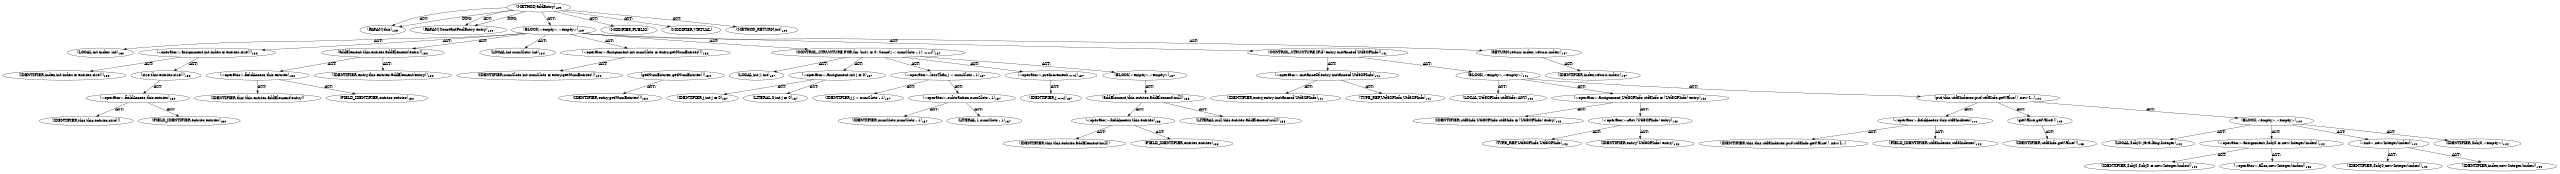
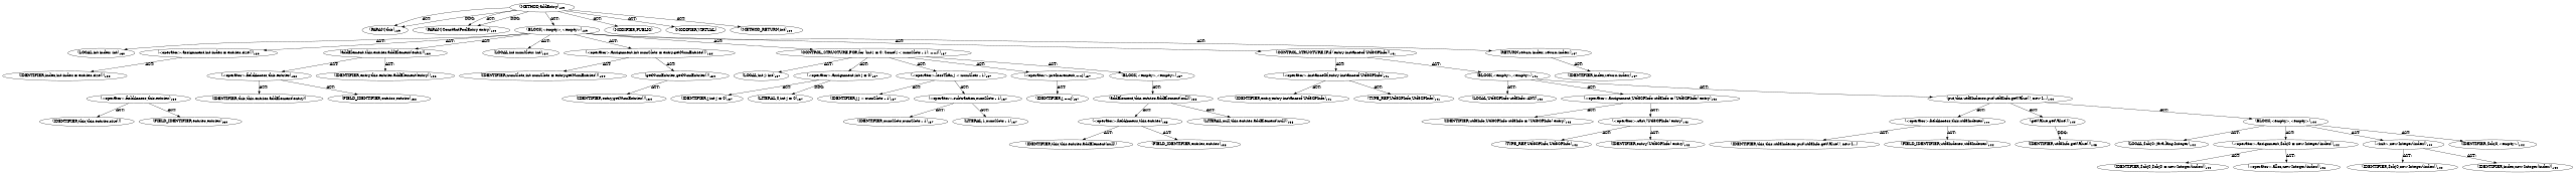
  digraph {
    n1 [label=<(METHOD,addEntry)<SUB>129</SUB>>]
    n2 [label=<(PARAM,this)<SUB>129</SUB>>]
    n3 [label=<(PARAM,ConstantPoolEntry entry)<SUB>129</SUB>>]
    n4 [label=<(BLOCK,&lt;empty&gt;,&lt;empty&gt;)<SUB>129</SUB>>]
    n5 [label=<(MODIFIER,PUBLIC)>]
    n6 [label=<(MODIFIER,VIRTUAL)>]
    n7 [label=<(METHOD_RETURN,int)<SUB>129</SUB>>]
    n8 [label=<(LOCAL,int index: int)<SUB>130</SUB>>]
    n9 [label=<(&lt;operator&gt;.assignment,int index = entries.size())<SUB>130</SUB>>]
    n10 [label=<(addElement,this.entries.addElement(entry))<SUB>130</SUB>>]
    n11 [label=<(LOCAL,int numSlots: int)<SUB>134</SUB>>]
    n12 [label=<(&lt;operator&gt;.assignment,int numSlots = entry.getNumEntries())<SUB>134</SUB>>]
    n13 [label=<(CONTROL_STRUCTURE,FOR,for (int j = 0; Some(j &lt; numSlots - 1); ++j))<SUB>137</SUB>>]
    n14 [label=<(CONTROL_STRUCTURE,IF,if (entry instanceof Utf8CPInfo))<SUB>141</SUB>>]
    n15 [label=<(RETURN,return index;,return index;)<SUB>147</SUB>>]
    n16 [label=<(IDENTIFIER,index,int index = entries.size())<SUB>130</SUB>>]
-   n17 [label=<(size,this.entries.size())<SUB>130</SUB>>]
    n18 [label=<(&lt;operator&gt;.fieldAccess,this.entries)<SUB>132</SUB>>]
    n19 [label=<(IDENTIFIER,entry,this.entries.addElement(entry))<SUB>132</SUB>>]
    n20 [label=<(IDENTIFIER,numSlots,int numSlots = entry.getNumEntries())<SUB>134</SUB>>]
    n21 [label=<(getNumEntries,getNumEntries())<SUB>134</SUB>>]
    n22 [label=<(LOCAL,int j: int)<SUB>137</SUB>>]
    n23 [label=<(&lt;operator&gt;.assignment,int j = 0)<SUB>137</SUB>>]
    n24 [label=<(&lt;operator&gt;.lessThan,j &lt; numSlots - 1)<SUB>137</SUB>>]
    n25 [label=<(&lt;operator&gt;.preIncrement,++j)<SUB>137</SUB>>]
    n26 [label=<(BLOCK,&lt;empty&gt;,&lt;empty&gt;)<SUB>137</SUB>>]
    n27 [label=<(&lt;operator&gt;.instanceOf,entry instanceof Utf8CPInfo)<SUB>141</SUB>>]
    n28 [label=<(BLOCK,&lt;empty&gt;,&lt;empty&gt;)<SUB>141</SUB>>]
    n29 [label=<(IDENTIFIER,index,return index;)<SUB>147</SUB>>]
    n30 [label=<(&lt;operator&gt;.fieldAccess,this.entries)<SUB>130</SUB>>]
    n31 [label=<(IDENTIFIER,this,this.entries.size())>]
    n32 [label=<(FIELD_IDENTIFIER,entries,entries)<SUB>130</SUB>>]
    n33 [label=<(IDENTIFIER,this,this.entries.addElement(entry))>]
    n34 [label=<(FIELD_IDENTIFIER,entries,entries)<SUB>132</SUB>>]
    n35 [label=<(IDENTIFIER,entry,getNumEntries())<SUB>134</SUB>>]
    n36 [label=<(IDENTIFIER,j,int j = 0)<SUB>137</SUB>>]
    n37 [label=<(LITERAL,0,int j = 0)<SUB>137</SUB>>]
    n38 [label=<(IDENTIFIER,j,j &lt; numSlots - 1)<SUB>137</SUB>>]
    n39 [label=<(&lt;operator&gt;.subtraction,numSlots - 1)<SUB>137</SUB>>]
    n40 [label=<(IDENTIFIER,j,++j)<SUB>137</SUB>>]
    n41 [label=<(addElement,this.entries.addElement(null))<SUB>138</SUB>>]
    n42 [label=<(IDENTIFIER,numSlots,numSlots - 1)<SUB>137</SUB>>]
    n43 [label=<(LITERAL,1,numSlots - 1)<SUB>137</SUB>>]
    n44 [label=<(&lt;operator&gt;.fieldAccess,this.entries)<SUB>138</SUB>>]
    n45 [label=<(LITERAL,null,this.entries.addElement(null))<SUB>138</SUB>>]
    n46 [label=<(IDENTIFIER,this,this.entries.addElement(null))>]
    n47 [label=<(FIELD_IDENTIFIER,entries,entries)<SUB>138</SUB>>]
    n48 [label=<(IDENTIFIER,entry,entry instanceof Utf8CPInfo)<SUB>141</SUB>>]
    n49 [label=<(TYPE_REF,Utf8CPInfo,Utf8CPInfo)<SUB>141</SUB>>]
    n50 [label=<(LOCAL,Utf8CPInfo utf8Info: ANY)<SUB>142</SUB>>]
    n51 [label=<(&lt;operator&gt;.assignment,Utf8CPInfo utf8Info = (Utf8CPInfo) entry)<SUB>142</SUB>>]
    n52 [label=<(put,this.utf8Indexes.put(utf8Info.getValue(), new I...)<SUB>144</SUB>>]
    n53 [label=<(IDENTIFIER,utf8Info,Utf8CPInfo utf8Info = (Utf8CPInfo) entry)<SUB>142</SUB>>]
    n54 [label=<(&lt;operator&gt;.cast,(Utf8CPInfo) entry)<SUB>142</SUB>>]
    n55 [label=<(&lt;operator&gt;.fieldAccess,this.utf8Indexes)<SUB>144</SUB>>]
    n56 [label=<(getValue,getValue())<SUB>144</SUB>>]
    n57 [label=<(BLOCK,&lt;empty&gt;,&lt;empty&gt;)<SUB>144</SUB>>]
    n58 [label=<(TYPE_REF,Utf8CPInfo,Utf8CPInfo)<SUB>142</SUB>>]
    n59 [label=<(IDENTIFIER,entry,(Utf8CPInfo) entry)<SUB>142</SUB>>]
    n60 [label=<(IDENTIFIER,this,this.utf8Indexes.put(utf8Info.getValue(), new I...)>]
    n61 [label=<(FIELD_IDENTIFIER,utf8Indexes,utf8Indexes)<SUB>144</SUB>>]
    n62 [label=<(IDENTIFIER,utf8Info,getValue())<SUB>145</SUB>>]
    n63 [label=<(LOCAL,$obj0: java.lang.Integer)<SUB>144</SUB>>]
    n64 [label=<(&lt;operator&gt;.assignment,$obj0 = new Integer(index))<SUB>144</SUB>>]
    n65 [label=<(&lt;init&gt;,new Integer(index))<SUB>144</SUB>>]
    n66 [label=<(IDENTIFIER,$obj0,&lt;empty&gt;)<SUB>144</SUB>>]
    n67 [label=<(IDENTIFIER,$obj0,$obj0 = new Integer(index))<SUB>144</SUB>>]
    n68 [label=<(&lt;operator&gt;.alloc,new Integer(index))<SUB>146</SUB>>]
    n69 [label=<(IDENTIFIER,$obj0,new Integer(index))<SUB>144</SUB>>]
    n70 [label=<(IDENTIFIER,index,new Integer(index))<SUB>144</SUB>>]
    n1 -> n2 [label="AST: "]
    n1 -> n2 [label="DDG: "]
    n1 -> n3 [label="AST: "]
    n1 -> n3 [label="DDG: "]
    n1 -> n4 [label="AST: "]
    n1 -> n5 [label="AST: "]
    n1 -> n6 [label="AST: "]
    n1 -> n7 [label="AST: "]
    n4 -> n8 [label="AST: "]
    n4 -> n9 [label="AST: "]
    n4 -> n10 [label="AST: "]
    n4 -> n11 [label="AST: "]
    n4 -> n12 [label="AST: "]
    n4 -> n13 [label="AST: "]
    n4 -> n14 [label="AST: "]
    n4 -> n15 [label="AST: "]
    n9 -> n16 [label="AST: "]
-   n9 -> n17 [label="AST: "]
    n10 -> n18 [label="AST: "]
    n10 -> n19 [label="AST: "]
    n12 -> n20 [label="AST: "]
+   n12 -> n21 [label="AST: "]
    n13 -> n22 [label="AST: "]
    n13 -> n23 [label="AST: "]
    n13 -> n24 [label="AST: "]
    n13 -> n25 [label="AST: "]
    n13 -> n26 [label="AST: "]
    n14 -> n27 [label="AST: "]
    n14 -> n28 [label="AST: "]
    n15 -> n29 [label="AST: "]
-   n17 -> n30 [label="AST: "]
    n18 -> n33 [label="AST: "]
    n18 -> n34 [label="AST: "]
    n21 -> n35 [label="AST: "]
    n23 -> n36 [label="AST: "]
-   n23 -> n37 [label="AST: "]
+   n23 -> n37 [label="DDG: "]
    n24 -> n38 [label="AST: "]
    n24 -> n39 [label="AST: "]
    n25 -> n40 [label="AST: "]
    n26 -> n41 [label="AST: "]
    n27 -> n48 [label="AST: "]
    n27 -> n49 [label="AST: "]
    n28 -> n50 [label="AST: "]
    n28 -> n51 [label="AST: "]
    n28 -> n52 [label="AST: "]
    n30 -> n31 [label="AST: "]
    n30 -> n32 [label="AST: "]
    n39 -> n42 [label="AST: "]
    n39 -> n43 [label="AST: "]
    n41 -> n44 [label="AST: "]
    n41 -> n45 [label="AST: "]
    n44 -> n46 [label="AST: "]
    n44 -> n47 [label="AST: "]
    n51 -> n53 [label="AST: "]
    n51 -> n54 [label="AST: "]
    n52 -> n55 [label="AST: "]
    n52 -> n56 [label="AST: "]
    n52 -> n57 [label="AST: "]
    n54 -> n58 [label="AST: "]
    n54 -> n59 [label="AST: "]
    n55 -> n60 [label="AST: "]
    n55 -> n61 [label="AST: "]
-   n56 -> n62 [label="AST: "]
+   n56 -> n62 [label="DDG: "]
    n57 -> n63 [label="AST: "]
    n57 -> n64 [label="AST: "]
    n57 -> n65 [label="AST: "]
    n57 -> n66 [label="AST: "]
    n64 -> n67 [label="AST: "]
    n64 -> n68 [label="AST: "]
    n65 -> n69 [label="AST: "]
    n65 -> n70 [label="AST: "]
  }
